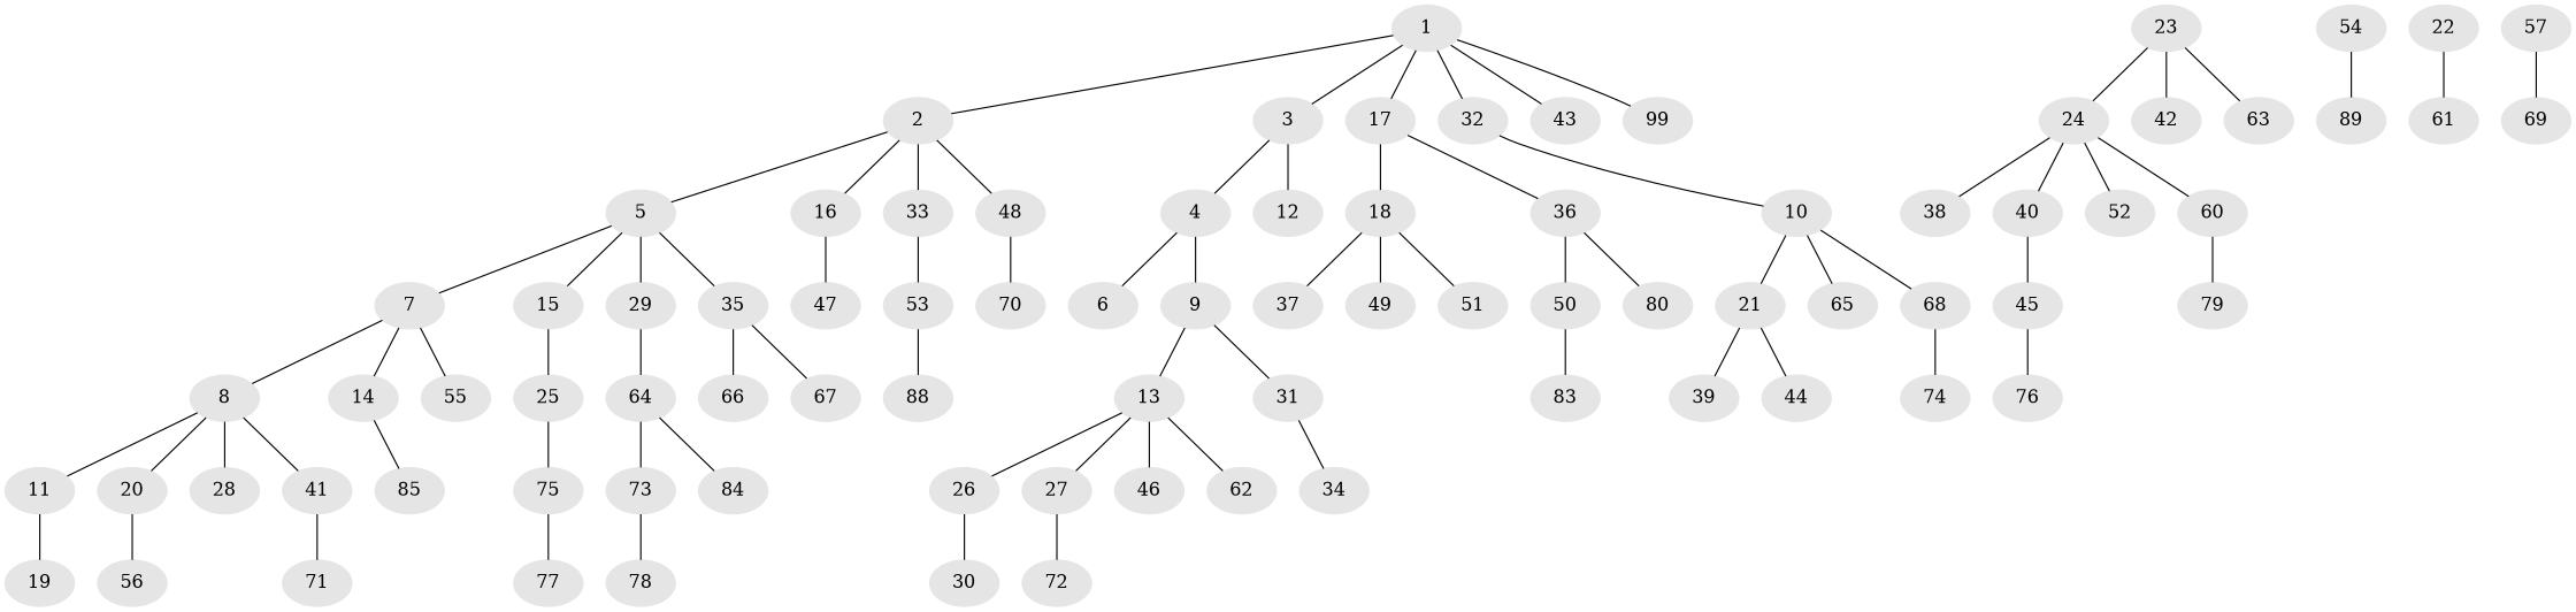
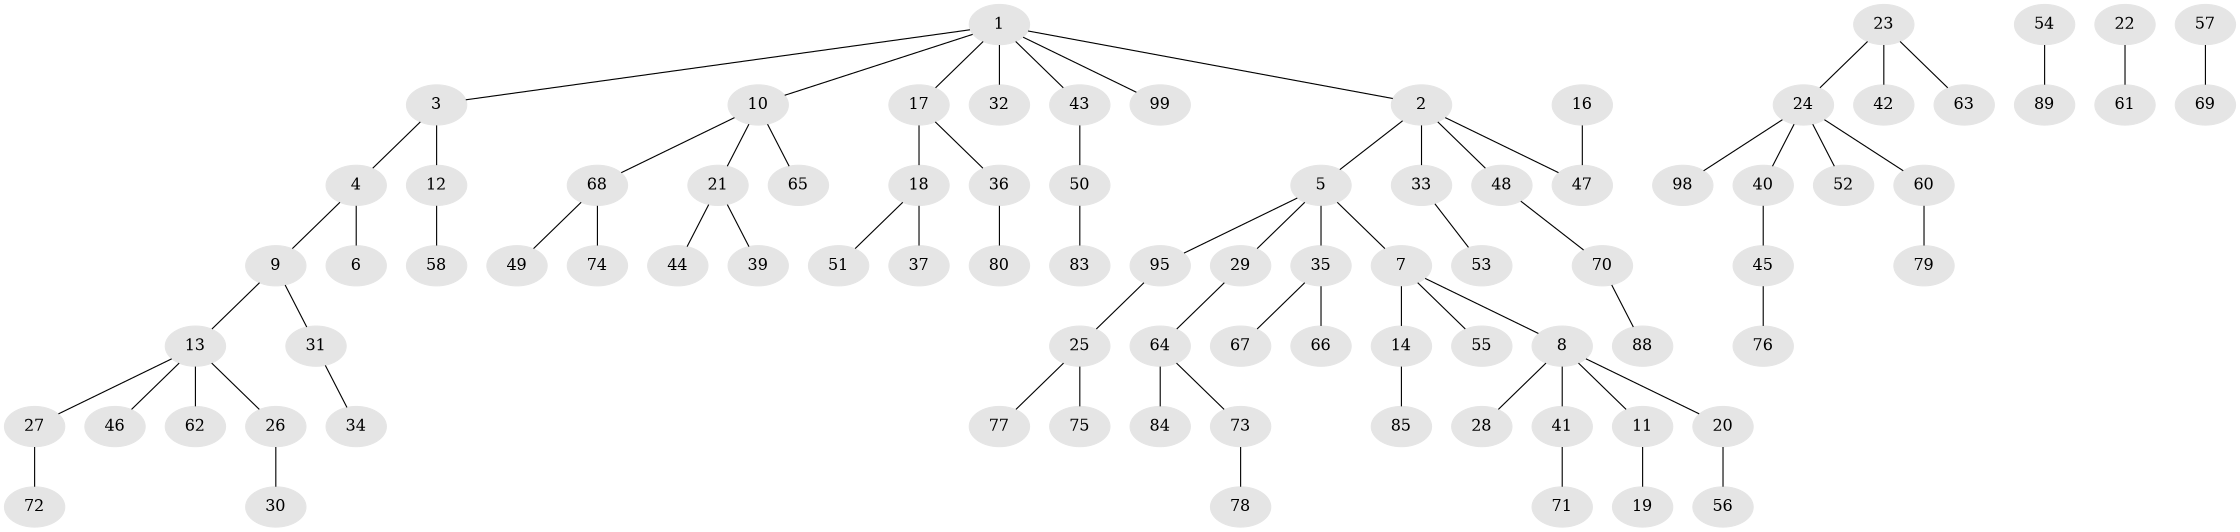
  graph {
    node [color=gray90 style=filled]
    1
    2
    3
    10
    17
    32
    43
    n8 [label=99]
    5
    16
    33
    48
    4
    12
    21
    65
    68
    18
    36
    50
    7
-   15
+   15 [label=95]
    29
    35
    47
    53
    70
    6
    9
+   58
    23
    24
    42
    63
    13
    31
    8
    14
    55
    25
    64
    66
    67
    11
    20
    28
    41
    85
    19
    56
    71
    26
    27
    46
    62
    34
    n57 [label=89]
    54
    39
    44
    74
    22
    61
    30
    72
    75
    37
    49
    51
    80
-   38
+   38 [label=98]
    40
    52
    60
    45
    79
    77
    73
    84
    n80 [label=88]
    57
    69
    76
    83
    78
    1 -- 2
    1 -- 3
-   32 -- 10
+   1 -- 10
    1 -- 17
    1 -- 32
    1 -- 43
    1 -- n8
    2 -- 5
-   2 -- 16
+   2 -- 47
    2 -- 33
    2 -- 48
    3 -- 4
    3 -- 12
    10 -- 21
    10 -- 65
    10 -- 68
    17 -- 18
    17 -- 36
-   36 -- 50
+   43 -- 50
    5 -- 7
    5 -- 15
    5 -- 29
    5 -- 35
    16 -- 47
    33 -- 53
    48 -- 70
    4 -- 6
    4 -- 9
+   12 -- 58
    21 -- 39
    21 -- 44
    68 -- 74
    18 -- 37
-   18 -- 49
+   68 -- 49
    18 -- 51
    36 -- 80
    50 -- 83
    7 -- 8
    7 -- 14
    7 -- 55
    15 -- 25
    29 -- 64
    35 -- 66
    35 -- 67
-   53 -- n80
+   70 -- n80
    9 -- 13
    9 -- 31
    23 -- 24
    23 -- 42
    23 -- 63
    24 -- 38
    24 -- 40
    24 -- 52
    24 -- 60
    13 -- 26
    13 -- 27
    13 -- 46
    13 -- 62
    31 -- 34
    8 -- 11
    8 -- 20
    8 -- 28
    8 -- 41
    14 -- 85
    25 -- 75
    64 -- 73
    64 -- 84
    11 -- 19
    20 -- 56
    41 -- 71
    26 -- 30
    27 -- 72
    54 -- n57
    22 -- 61
-   75 -- 77
+   25 -- 77
    40 -- 45
    60 -- 79
    45 -- 76
    73 -- 78
    57 -- 69
  }
